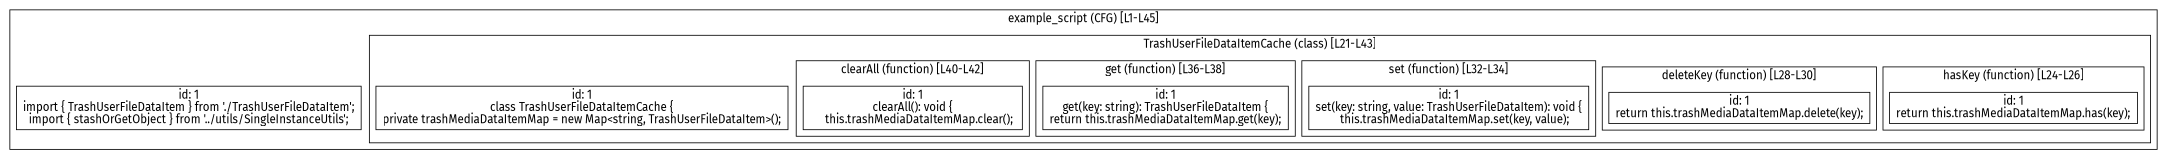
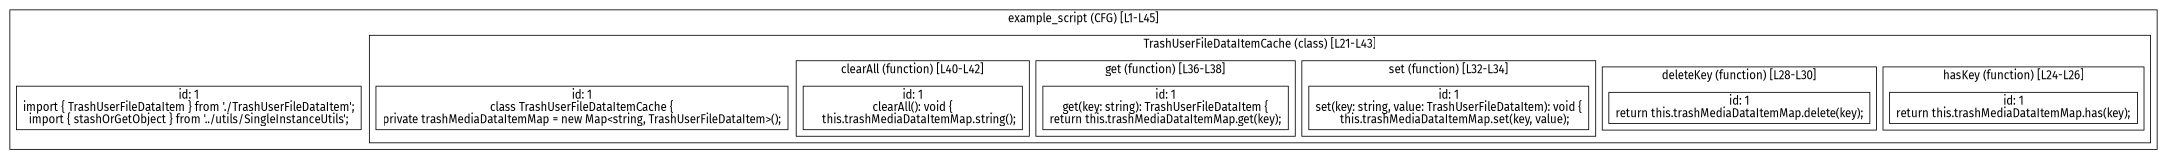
  digraph {
    fontname="Fira Sans"
    node [shape=box fontname="Fira Sans"]
    n1 [label="id: 1\nreturn this.trashMediaDataItemMap.has(key);"]
    n2 [label="id: 1\nreturn this.trashMediaDataItemMap.delete(key);"]
    n3 [label="id: 1\nset(key: string, value: TrashUserFileDataItem): void {\n    this.trashMediaDataItemMap.set(key, value);"]
    n4 [label="id: 1\nget(key: string): TrashUserFileDataItem {\nreturn this.trashMediaDataItemMap.get(key);"]
-   n5 [label="id: 1\nclearAll(): void {\n    this.trashMediaDataItemMap.clear();"]
+   n5 [label="id: 1\nclearAll(): void {\n    this.trashMediaDataItemMap.string();"]
    n6 [label="id: 1\nclass TrashUserFileDataItemCache {\nprivate trashMediaDataItemMap = new Map<string, TrashUserFileDataItem>();"]
    n7 [label="id: 1\nimport { TrashUserFileDataItem } from './TrashUserFileDataItem';\nimport { stashOrGetObject } from '../utils/SingleInstanceUtils';"]
    subgraph cluster_1 {
      label="example_script (CFG) [L1-L45]"
      n7
      subgraph cluster_2 {
        label="TrashUserFileDataItemCache (class) [L21-L43]"
        n6
        subgraph cluster_3 {
          label="hasKey (function) [L24-L26]"
          n1
        }
        subgraph cluster_4 {
          label="deleteKey (function) [L28-L30]"
          n2
        }
        subgraph cluster_5 {
          label="set (function) [L32-L34]"
          n3
        }
        subgraph cluster_6 {
          label="get (function) [L36-L38]"
          n4
        }
        subgraph cluster_7 {
          label="clearAll (function) [L40-L42]"
          n5
        }
      }
    }
  }
